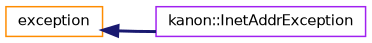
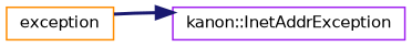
  digraph {
    rankdir=LR
    node [fontname=Helvetica fontsize=10 shape=record]
    n1 [color=darkorange height=0.2 label=exception width=0.4]
    n2 [color=purple height=0.2 label="kanon::InetAddrException" width=0.4]
-   n1 -> n2 [color=midnightblue dir=back fontname=Helvetica fontsize=10 labelfontname=Helvetica labelfontsize=10 style=bold]
+   n2 -> n1 [color=midnightblue dir=back fontname=Helvetica fontsize=10 labelfontname=Helvetica labelfontsize=10 style=bold]
  }
